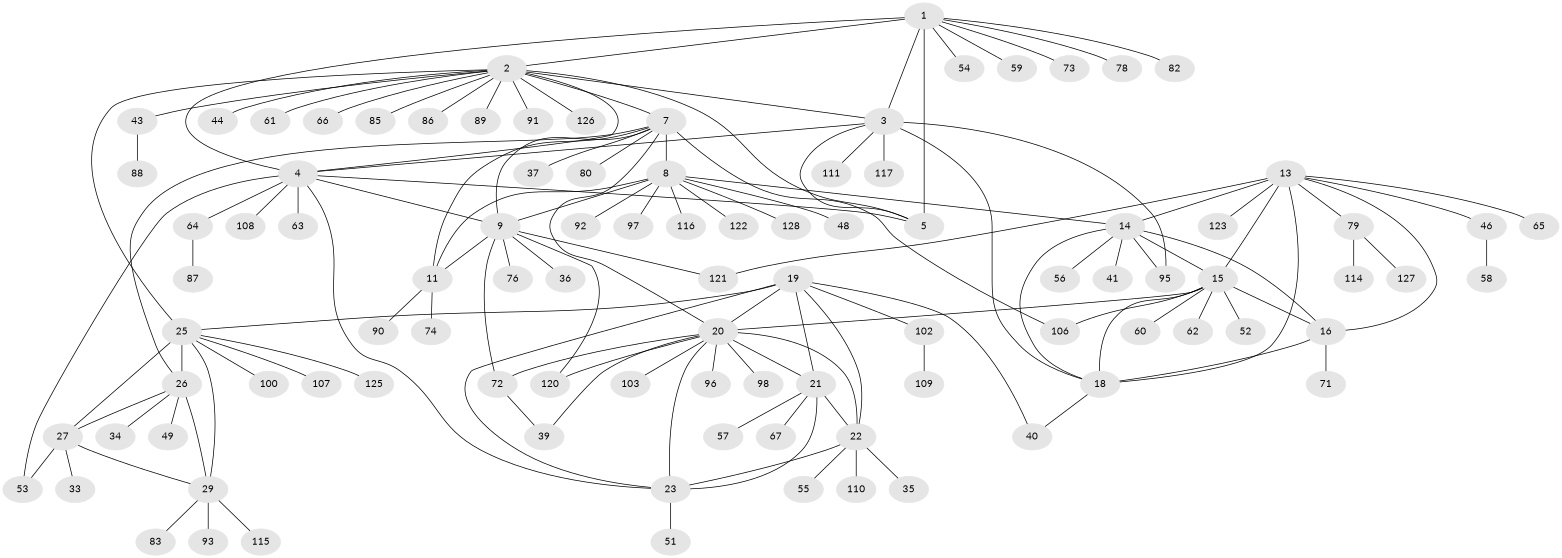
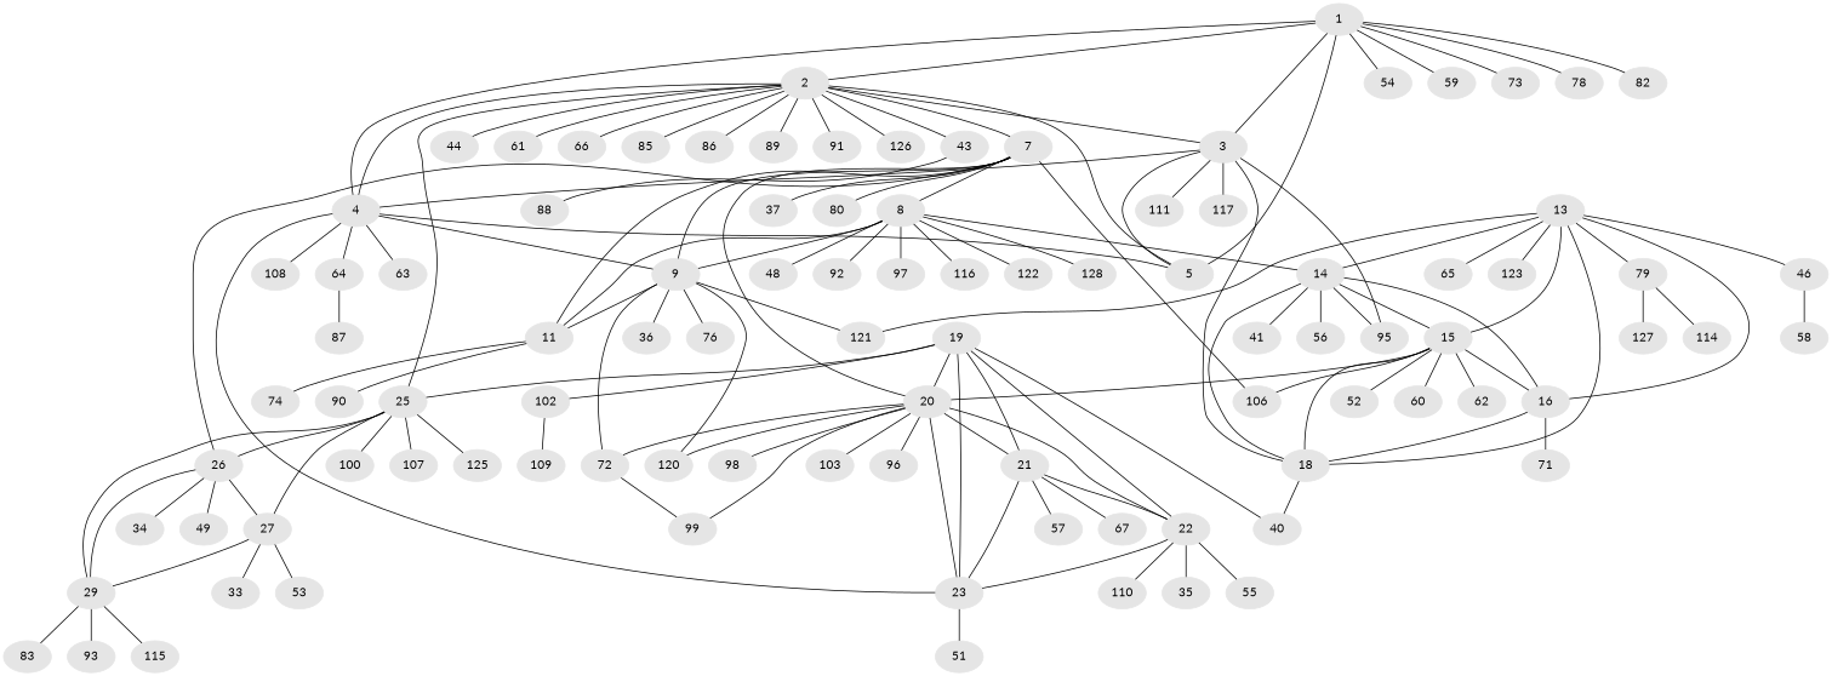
  graph {
    fontname=Lato
    node [color=gray90 fontname=Lato style=filled]
    edge [fontname=Lato]
    1 [super="+6"]
    2 [super="+32"]
    3 [super="+101"]
    4 [super="+31"]
    5 [super="+39"]
    54 [super="+69"]
    59
    73
    78
    82 [super="+84"]
    7 [super="+77"]
    25 [super="+28"]
    43
    44
    61
    66
    85
    86
    89
    91
    126
    18 [super="+129"]
    95
    111 [super="+119"]
    117
    9 [super="+10"]
    23 [super="+118"]
    53 [super="+105"]
    63
    64 [super="+81"]
    108
    8 [super="+12"]
    11 [super="+42"]
    20 [super="+24"]
    26 [super="+30"]
    37
    80
    106
    27 [super="+68"]
    29 [super="+47"]
    100
    107
    125
    88
    40
    36 [super="+70"]
    72 [super="+104"]
    76
    120
    121
    51
    87
    14 [super="+38"]
    48
    92
    97
    116
    122
    128
    74
    90
    21
    22 [super="+45"]
    96
    98
-   99 [label=39]
+   99
    103
    34
    49
    41
    15
    16 [super="+50"]
    56 [super="+94"]
    13 [super="+17"]
    46
    65
    79
    123
    52
    60
    62
    71
    58
    114
    127
    19 [super="+124"]
    102 [super="+113"]
    57
    67 [super="+75"]
    35
    55
    110
    109
    33 [super="+112"]
    83
    93
    115
    1 -- 2 [weight=2]
    1 -- 3 [weight=2]
    1 -- 4 [weight=2]
    1 -- 5 [weight=2]
    1 -- 54
    1 -- 59
    1 -- 73
    1 -- 78
    1 -- 82
    2 -- 3
    2 -- 4
    2 -- 5
    2 -- 7
    2 -- 25
    2 -- 43
    2 -- 44
    2 -- 61
    2 -- 66
    2 -- 85
    2 -- 86
    2 -- 89
    2 -- 91
    2 -- 126
    3 -- 4
    3 -- 5
    3 -- 18
    3 -- 95
    3 -- 111
    3 -- 117
    4 -- 5
    4 -- 9
    4 -- 23
-   4 -- 53
    4 -- 63
    4 -- 64
    4 -- 108
    7 -- 9 [weight=2]
    7 -- 8 [weight=2]
    7 -- 11
    7 -- 20
    7 -- 26
    7 -- 37
    7 -- 80
    7 -- 106
    25 -- 26 [weight=4]
    25 -- 27 [weight=2]
    25 -- 29 [weight=2]
    25 -- 100
    25 -- 107
    25 -- 125
    43 -- 88
    18 -- 40
    9 -- 11 [weight=2]
    9 -- 36
    9 -- 72
    9 -- 76
    9 -- 120
    9 -- 121
    23 -- 51
    64 -- 87
    8 -- 9 [weight=4]
    8 -- 11 [weight=2]
    8 -- 14
    8 -- 48
    8 -- 92
    8 -- 97
    8 -- 116
    8 -- 122
    8 -- 128
    11 -- 74
    11 -- 90
    20 -- 23 [weight=2]
    20 -- 72
    20 -- 120
    20 -- 21 [weight=2]
    20 -- 22 [weight=2]
    20 -- 96
    20 -- 98
    20 -- 99
    20 -- 103
    26 -- 27 [weight=2]
    26 -- 29 [weight=2]
    26 -- 34
    26 -- 49
    27 -- 53
    27 -- 29
    27 -- 33
    29 -- 83
    29 -- 93
    29 -- 115
    72 -- 99
    14 -- 18
    14 -- 95
    14 -- 41
    14 -- 15
    14 -- 16
    14 -- 56
    21 -- 23
    21 -- 22
    21 -- 57
    21 -- 67
    22 -- 23
    22 -- 35
    22 -- 55
    22 -- 110
    15 -- 18
    15 -- 20
    15 -- 106
    15 -- 16
    15 -- 52
    15 -- 60
    15 -- 62
    16 -- 18
    16 -- 71
    13 -- 18 [weight=2]
    13 -- 121
    13 -- 14 [weight=2]
    13 -- 15 [weight=2]
    13 -- 16 [weight=2]
    13 -- 46
    13 -- 65
    13 -- 79
    13 -- 123
    46 -- 58
    79 -- 114
    79 -- 127
    19 -- 25
    19 -- 23
    19 -- 20 [weight=2]
    19 -- 40
    19 -- 21
    19 -- 22
    19 -- 102
    102 -- 109
  }
